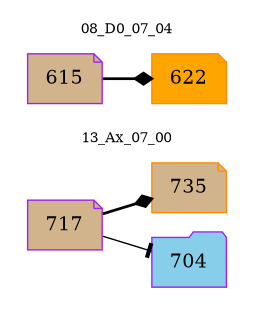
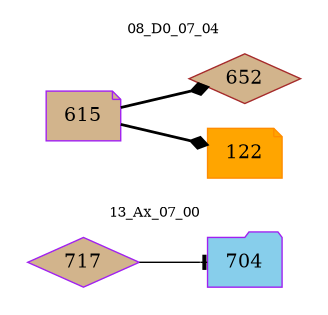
  digraph {
    rankdir=LR
    node [color=purple fillcolor=tan shape=note style=filled]
    edge [arrowhead=diamond color=black style=bold]
-   n1 [label=717]
+   n1 [label=717 shape=diamond]
    n2 [fillcolor=skyblue label=704 shape=folder]
-   n3 [color=darkorange label=735]
    n4 [label=615]
-   n5 [color=darkorange fillcolor=orange label=622]
+   n5 [color=darkorange fillcolor=orange label=122]
+   n6 [color=brown label=652 shape=diamond]
    subgraph cluster_1 {
      color=white
      fontsize=10
      label="13_Ax_07_00"
      n1
      n2
-     n3
    }
    subgraph cluster_2 {
      color=white
      fontsize=10
      label="08_D0_07_04"
      n4
      n5
+     n6
    }
    n1 -> n2 [arrowhead=tee style=solid]
-   n1 -> n3
    n4 -> n5
+   n4 -> n6
  }
